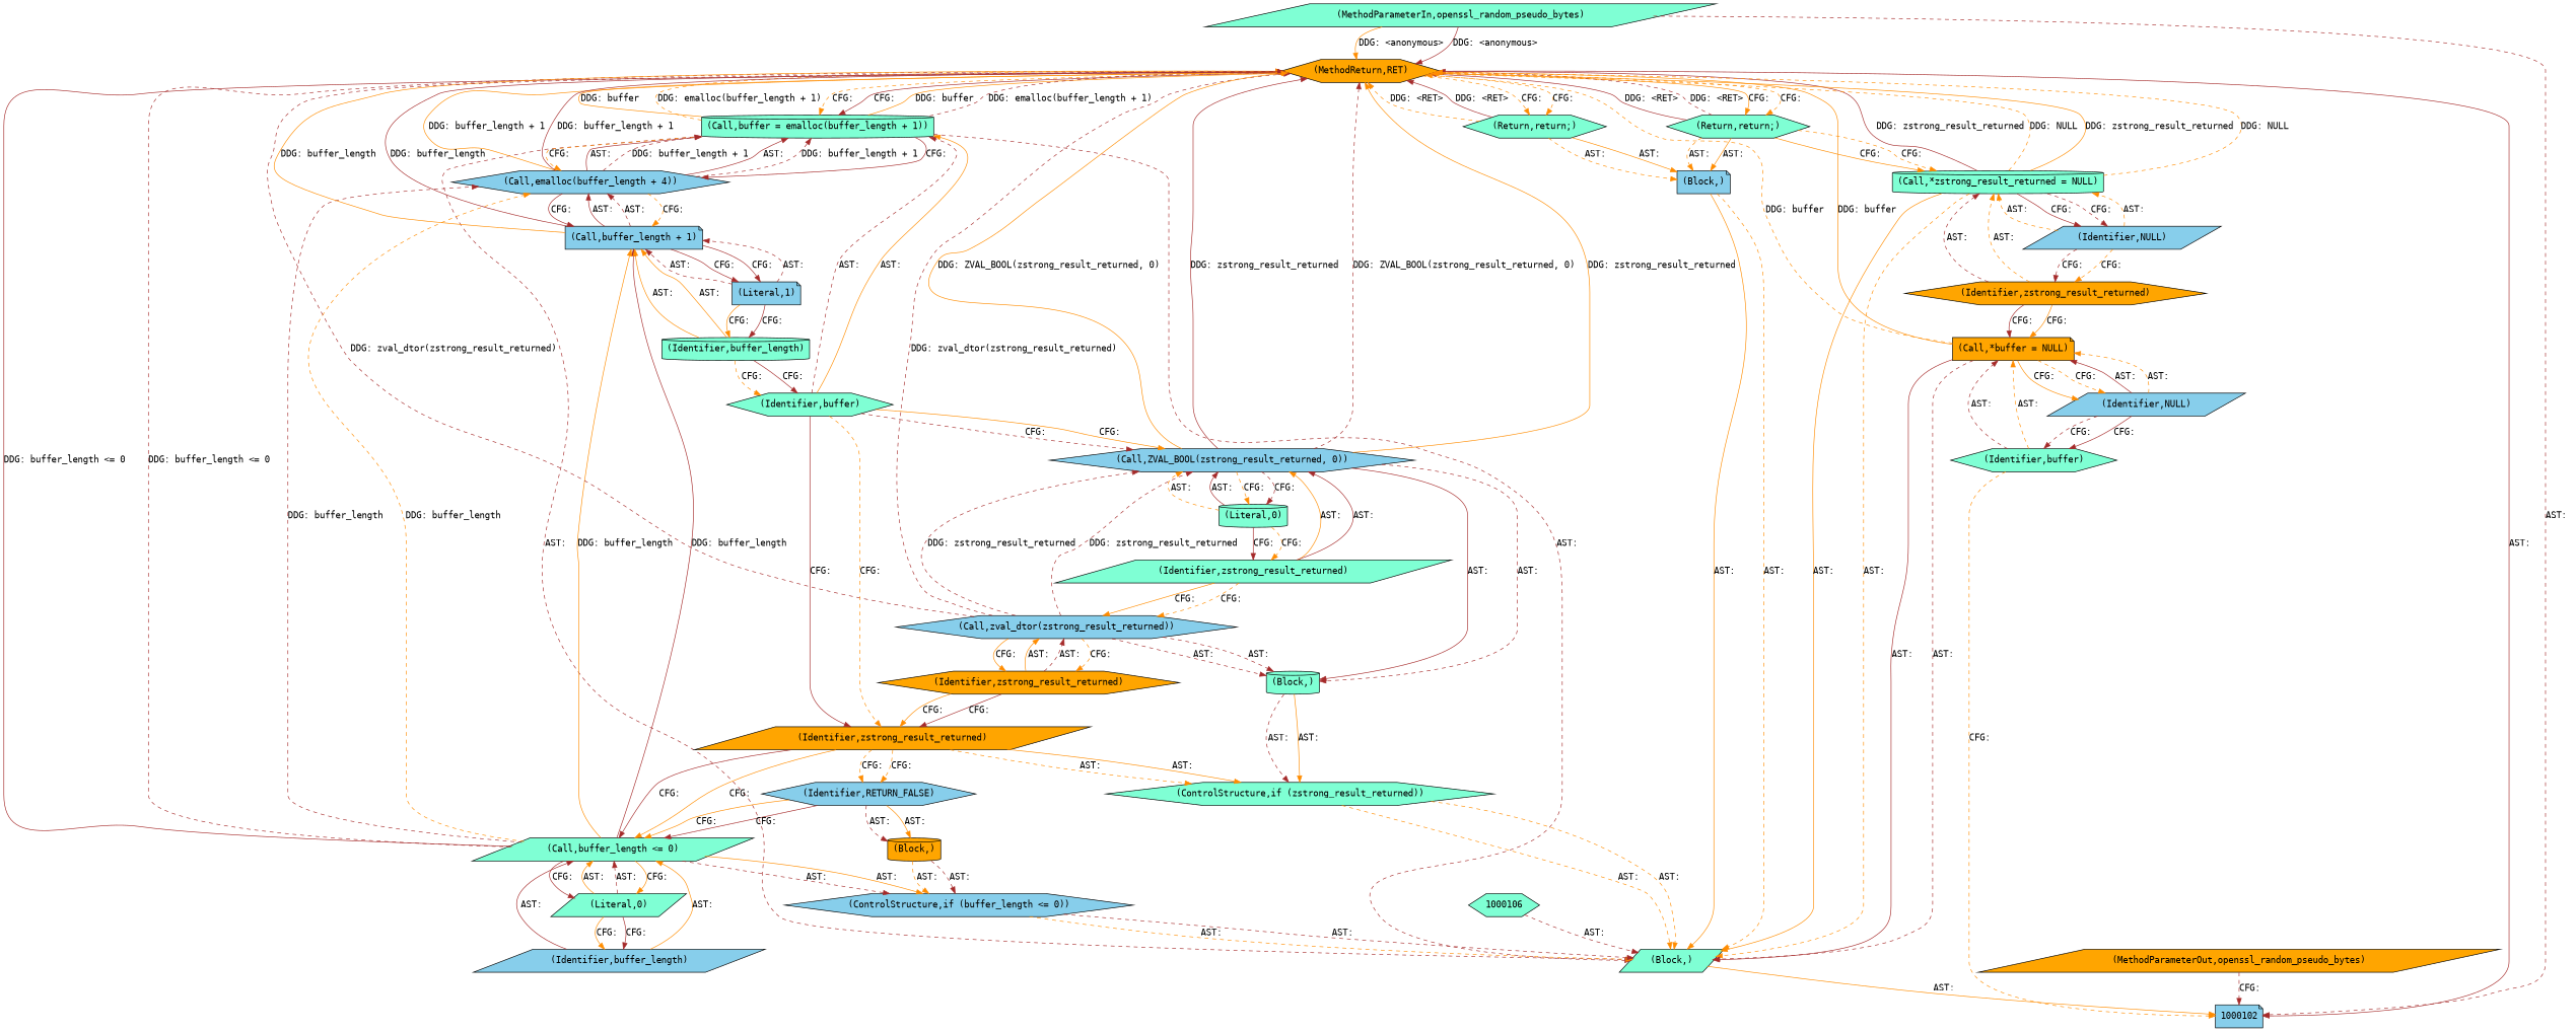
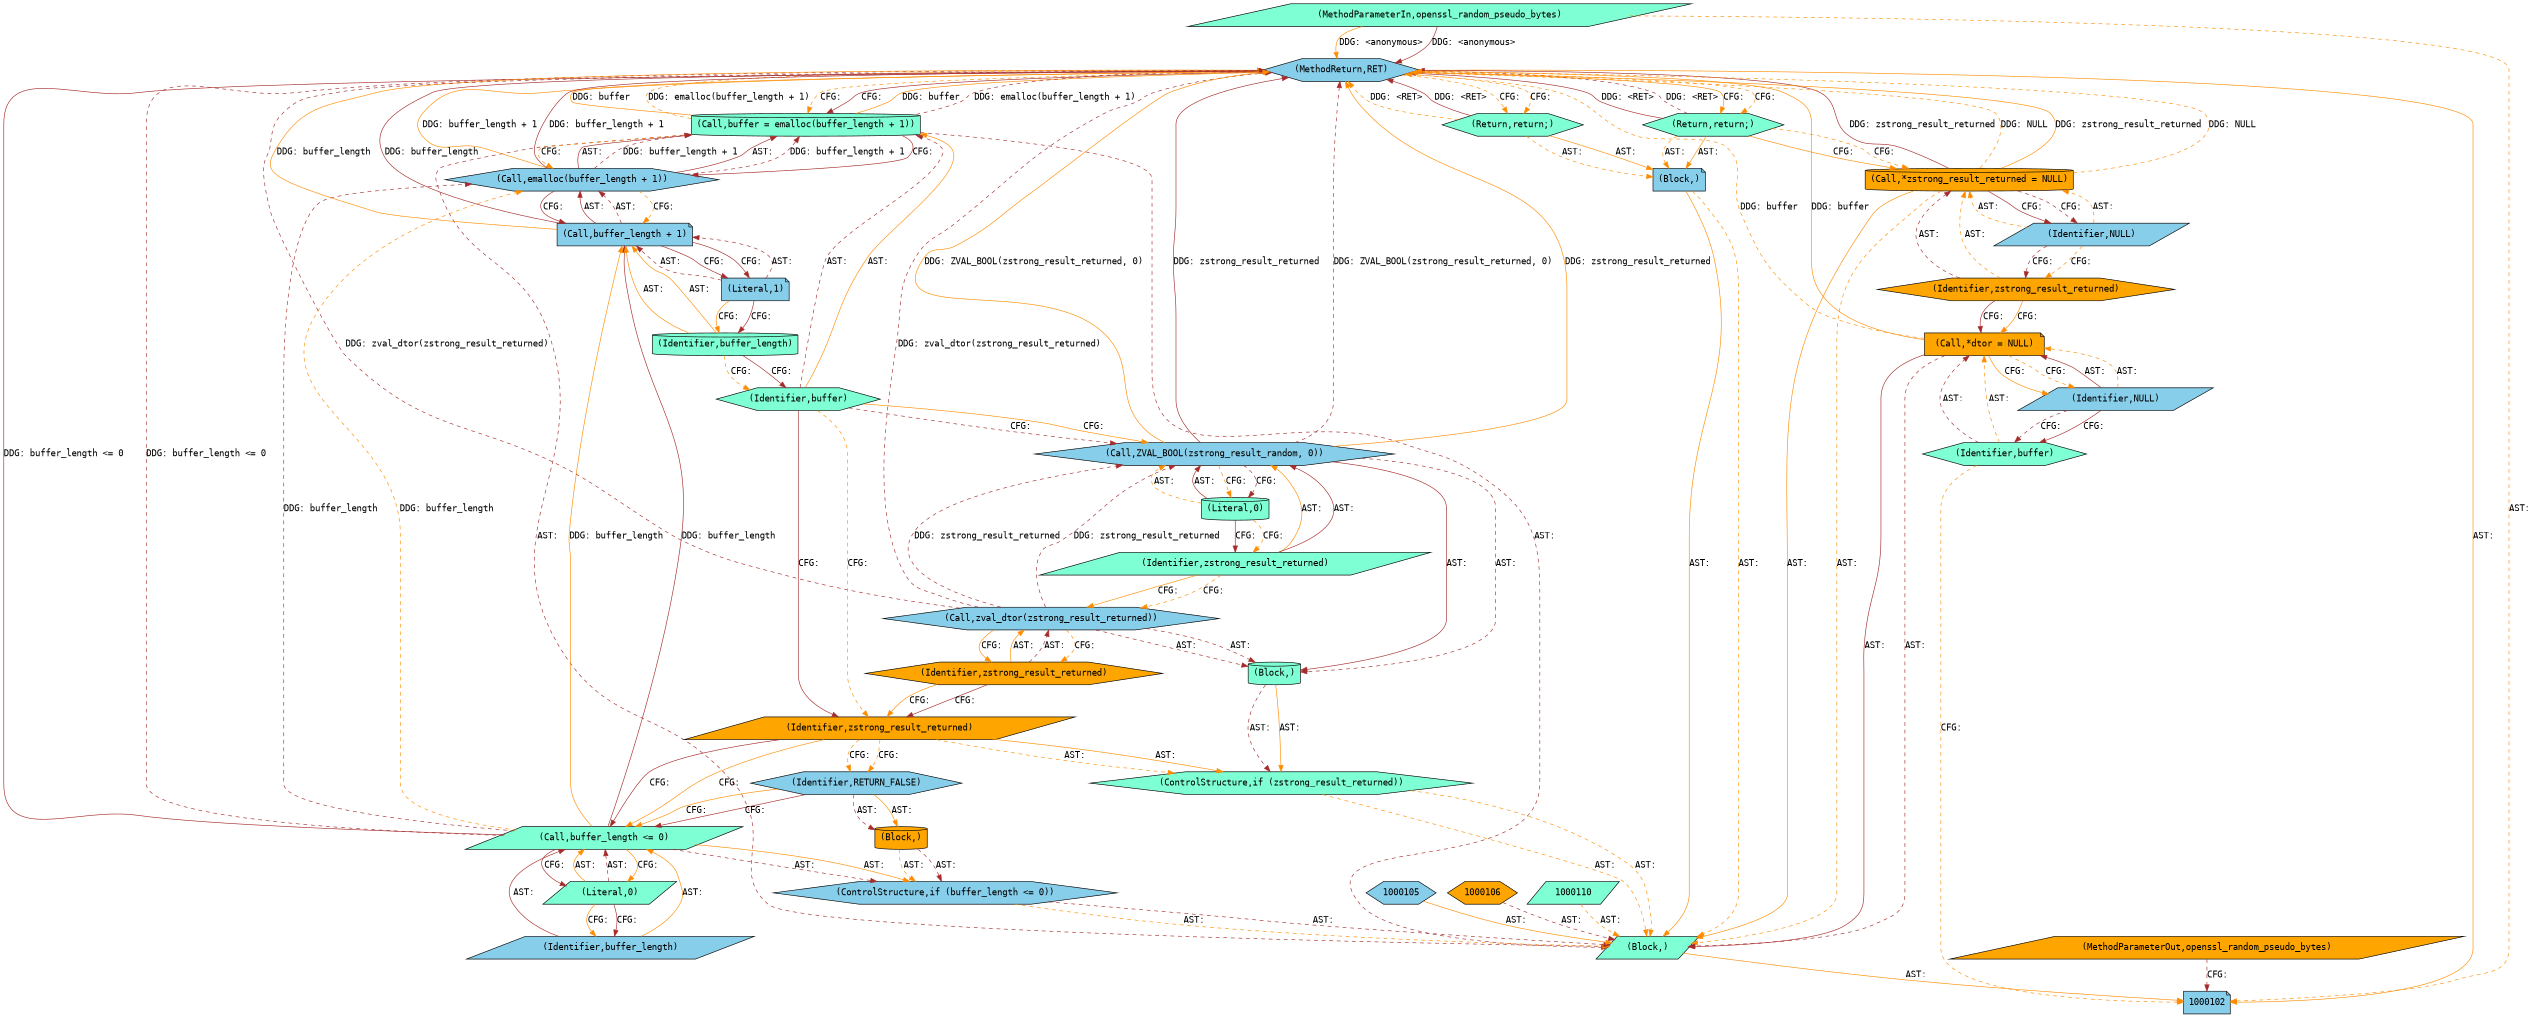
  digraph {
    fontname="DejaVu Sans Mono"
    node [fillcolor=aquamarine fontname="DejaVu Sans Mono" shape=hexagon style=filled]
    edge [color=darkorange fontname="DejaVu Sans Mono" style=dashed]
-   n1 [fillcolor=orange label="(MethodReturn,RET)"]
+   n1 [fillcolor=skyblue label="(MethodReturn,RET)"]
    n2 [label="(Call,buffer = emalloc(buffer_length + 1))" shape=cylinder]
    n3 [label="(Return,return;)"]
    n4 [label="(Return,return;)"]
    1000102 [fillcolor=skyblue shape=note]
    n6 [label="(Block,)" shape=parallelogram]
-   n7 [fillcolor=skyblue label="(Call,emalloc(buffer_length + 4))"]
-   n8 [label="(Call,*zstrong_result_returned = NULL)" shape=cylinder]
+   n7 [fillcolor=skyblue label="(Call,emalloc(buffer_length + 1))"]
+   n8 [fillcolor=orange label="(Call,*zstrong_result_returned = NULL)" shape=cylinder]
    n9 [fillcolor=skyblue label="(Block,)" shape=note]
    n10 [label="(MethodParameterIn,openssl_random_pseudo_bytes)" shape=parallelogram]
    n11 [fillcolor=orange label="(MethodParameterOut,openssl_random_pseudo_bytes)" shape=parallelogram]
    n12 [fillcolor=skyblue label="(ControlStructure,if (buffer_length <= 0))"]
    n13 [label="(Literal,0)" shape=parallelogram]
    n14 [label="(Call,buffer_length <= 0)" shape=parallelogram]
    n15 [fillcolor=skyblue label="(Identifier,buffer_length)" shape=parallelogram]
    n16 [fillcolor=skyblue label="(Call,buffer_length + 1)" shape=note]
    n17 [fillcolor=orange label="(Block,)" shape=cylinder]
    n18 [fillcolor=skyblue label="(Literal,1)" shape=note]
    n19 [fillcolor=skyblue label="(Identifier,RETURN_FALSE)"]
    n20 [label="(ControlStructure,if (zstrong_result_returned))"]
    n21 [label="(Block,)" shape=cylinder]
    n22 [fillcolor=orange label="(Identifier,zstrong_result_returned)" shape=parallelogram]
    n23 [fillcolor=orange label="(Identifier,zstrong_result_returned)"]
    n24 [fillcolor=skyblue label="(Call,zval_dtor(zstrong_result_returned))"]
-   n25 [fillcolor=skyblue label="(Call,ZVAL_BOOL(zstrong_result_returned, 0))"]
+   n25 [fillcolor=skyblue label="(Call,ZVAL_BOOL(zstrong_result_random, 0))"]
    n26 [label="(Literal,0)" shape=cylinder]
    n27 [label="(Identifier,zstrong_result_returned)" shape=parallelogram]
    n28 [label="(Identifier,buffer_length)" shape=cylinder]
    n29 [label="(Identifier,buffer)"]
-   n30 [fillcolor=orange label="(Call,*buffer = NULL)" shape=note]
+   n30 [fillcolor=orange label="(Call,*dtor = NULL)" shape=note]
    n31 [fillcolor=skyblue label="(Identifier,NULL)" shape=parallelogram]
    n32 [label="(Identifier,buffer)"]
    n33 [fillcolor=skyblue label="(Identifier,NULL)" shape=parallelogram]
    n34 [fillcolor=orange label="(Identifier,zstrong_result_returned)"]
-   1000106
+   1000105 [fillcolor=skyblue]
+   1000106 [fillcolor=orange]
+   1000110 [shape=parallelogram]
    n1 -> n2 [label="CFG: "]
    n1 -> n2 [color=brown label="CFG: " style=solid]
    n1 -> n3 [label="CFG: " style=solid]
    n1 -> n3 [label="CFG: "]
    n1 -> n4 [label="CFG: "]
    n1 -> n4 [label="CFG: "]
-   n1 -> 1000102 [color=brown label="AST: " style=solid]
+   n1 -> 1000102 [label="AST: " style=solid]
    n2 -> n1 [label="DDG: buffer" style=solid]
    n2 -> n1 [color=brown label="DDG: emalloc(buffer_length + 1)"]
    n2 -> n1 [label="DDG: buffer" style=solid]
    n2 -> n1 [label="DDG: emalloc(buffer_length + 1)"]
    n2 -> n6 [color=brown label="AST: "]
    n2 -> n6 [color=brown label="AST: "]
    n2 -> n7 [color=brown label="CFG: " style=solid]
    n2 -> n7 [label="CFG: "]
    n3 -> n1 [color=brown label="DDG: <RET>" style=solid]
    n3 -> n1 [color=brown label="DDG: <RET>"]
    n3 -> n8 [label="CFG: " style=solid]
    n3 -> n8 [label="CFG: "]
    n3 -> n9 [label="AST: " style=solid]
    n3 -> n9 [label="AST: "]
    n4 -> n1 [label="DDG: <RET>"]
    n4 -> n1 [color=brown label="DDG: <RET>" style=solid]
    n4 -> n9 [label="AST: "]
    n4 -> n9 [label="AST: " style=solid]
    n6 -> 1000102 [label="AST: " style=solid]
    n7 -> n1 [label="DDG: buffer_length + 1" style=solid]
    n7 -> n1 [color=brown label="DDG: buffer_length + 1" style=solid]
    n7 -> n2 [color=brown label="AST: " style=solid]
    n7 -> n2 [color=brown label="DDG: buffer_length + 1"]
    n7 -> n2 [color=brown label="AST: " style=solid]
    n7 -> n2 [color=brown label="DDG: buffer_length + 1"]
    n7 -> n16 [label="CFG: "]
    n7 -> n16 [color=brown label="CFG: " style=solid]
    n8 -> n1 [color=brown label="DDG: zstrong_result_returned" style=solid]
    n8 -> n1 [label="DDG: NULL"]
    n8 -> n1 [label="DDG: zstrong_result_returned" style=solid]
    n8 -> n1 [label="DDG: NULL"]
    n8 -> n6 [label="AST: " style=solid]
    n8 -> n6 [label="AST: "]
    n8 -> n33 [color=brown label="CFG: " style=solid]
    n8 -> n33 [color=brown label="CFG: "]
    n9 -> n6 [label="AST: " style=solid]
    n9 -> n6 [label="AST: "]
    n10 -> n1 [color=brown label="DDG: <anonymous>" style=solid]
    n10 -> n1 [label="DDG: <anonymous>" style=solid]
-   n10 -> 1000102 [color=brown label="AST: "]
+   n10 -> 1000102 [label="AST: "]
    n11 -> 1000102 [color=brown label="CFG: "]
    n12 -> n6 [label="AST: "]
    n12 -> n6 [color=brown label="AST: "]
    n13 -> n14 [label="AST: " style=solid]
    n13 -> n14 [color=brown label="AST: "]
    n13 -> n15 [color=brown label="CFG: " style=solid]
    n13 -> n15 [label="CFG: " style=solid]
    n14 -> n1 [color=brown label="DDG: buffer_length <= 0" style=solid]
    n14 -> n1 [color=brown label="DDG: buffer_length <= 0"]
    n14 -> n7 [color=brown label="DDG: buffer_length"]
    n14 -> n7 [label="DDG: buffer_length"]
    n14 -> n12 [color=brown label="AST: "]
    n14 -> n12 [label="AST: " style=solid]
    n14 -> n13 [label="CFG: " style=solid]
    n14 -> n13 [color=brown label="CFG: " style=solid]
    n14 -> n16 [color=brown label="DDG: buffer_length" style=solid]
    n14 -> n16 [label="DDG: buffer_length" style=solid]
    n15 -> n14 [label="AST: " style=solid]
    n15 -> n14 [color=brown label="AST: " style=solid]
    n16 -> n1 [label="DDG: buffer_length" style=solid]
    n16 -> n1 [color=brown label="DDG: buffer_length" style=solid]
    n16 -> n7 [color=brown label="AST: " style=solid]
    n16 -> n7 [color=brown label="AST: "]
    n16 -> n18 [color=brown label="CFG: " style=solid]
    n16 -> n18 [color=brown label="CFG: " style=solid]
    n17 -> n12 [label="AST: "]
    n17 -> n12 [color=brown label="AST: "]
    n18 -> n16 [color=brown label="AST: "]
    n18 -> n16 [color=brown label="AST: "]
    n18 -> n28 [color=brown label="CFG: " style=solid]
    n18 -> n28 [label="CFG: " style=solid]
    n19 -> n14 [color=brown label="CFG: " style=solid]
    n19 -> n14 [label="CFG: " style=solid]
    n19 -> n17 [label="AST: " style=solid]
    n19 -> n17 [color=brown label="AST: "]
    n20 -> n6 [label="AST: "]
    n20 -> n6 [label="AST: "]
    n21 -> n20 [label="AST: " style=solid]
    n21 -> n20 [color=brown label="AST: "]
    n22 -> n14 [label="CFG: " style=solid]
    n22 -> n14 [color=brown label="CFG: " style=solid]
    n22 -> n19 [label="CFG: "]
    n22 -> n19 [label="CFG: "]
    n22 -> n20 [label="AST: " style=solid]
    n22 -> n20 [label="AST: "]
    n23 -> n22 [color=brown label="CFG: " style=solid]
    n23 -> n22 [label="CFG: " style=solid]
    n23 -> n24 [label="AST: " style=solid]
    n23 -> n24 [color=brown label="AST: "]
    n24 -> n1 [color=brown label="DDG: zval_dtor(zstrong_result_returned)"]
    n24 -> n1 [color=brown label="DDG: zval_dtor(zstrong_result_returned)"]
    n24 -> n21 [color=brown label="AST: "]
    n24 -> n21 [color=brown label="AST: "]
    n24 -> n23 [label="CFG: "]
    n24 -> n23 [label="CFG: " style=solid]
    n24 -> n25 [color=brown label="DDG: zstrong_result_returned"]
    n24 -> n25 [color=brown label="DDG: zstrong_result_returned"]
    n25 -> n1 [label="DDG: ZVAL_BOOL(zstrong_result_returned, 0)" style=solid]
    n25 -> n1 [color=brown label="DDG: zstrong_result_returned" style=solid]
    n25 -> n1 [color=brown label="DDG: ZVAL_BOOL(zstrong_result_returned, 0)"]
    n25 -> n1 [label="DDG: zstrong_result_returned" style=solid]
    n25 -> n21 [color=brown label="AST: " style=solid]
    n25 -> n21 [color=brown label="AST: "]
    n25 -> n26 [label="CFG: "]
    n25 -> n26 [color=brown label="CFG: "]
    n26 -> n25 [label="AST: "]
    n26 -> n25 [color=brown label="AST: " style=solid]
    n26 -> n27 [color=brown label="CFG: " style=solid]
    n26 -> n27 [label="CFG: "]
    n27 -> n24 [label="CFG: " style=solid]
    n27 -> n24 [label="CFG: "]
    n27 -> n25 [label="AST: " style=solid]
    n27 -> n25 [color=brown label="AST: " style=solid]
    n28 -> n16 [label="AST: " style=solid]
    n28 -> n16 [label="AST: " style=solid]
    n28 -> n29 [color=brown label="CFG: " style=solid]
    n28 -> n29 [label="CFG: "]
    n29 -> n2 [color=brown label="AST: "]
    n29 -> n2 [label="AST: " style=solid]
    n29 -> n22 [color=brown label="CFG: " style=solid]
    n29 -> n22 [label="CFG: "]
    n29 -> n25 [color=brown label="CFG: "]
    n29 -> n25 [label="CFG: " style=solid]
    n30 -> n1 [label="DDG: buffer"]
    n30 -> n1 [label="DDG: buffer" style=solid]
    n30 -> n6 [color=brown label="AST: "]
    n30 -> n6 [color=brown label="AST: " style=solid]
    n30 -> n31 [label="CFG: " style=solid]
    n30 -> n31 [label="CFG: "]
    n31 -> n30 [color=brown label="AST: " style=solid]
    n31 -> n30 [label="AST: "]
    n31 -> n32 [color=brown label="CFG: "]
    n31 -> n32 [color=brown label="CFG: " style=solid]
    n32 -> 1000102 [label="CFG: "]
    n32 -> n30 [color=brown label="AST: "]
    n32 -> n30 [label="AST: "]
    n33 -> n8 [label="AST: "]
    n33 -> n8 [label="AST: "]
    n33 -> n34 [label="CFG: "]
    n33 -> n34 [color=brown label="CFG: "]
    n34 -> n8 [color=brown label="AST: "]
    n34 -> n8 [label="AST: "]
    n34 -> n30 [label="CFG: " style=solid]
    n34 -> n30 [color=brown label="CFG: " style=solid]
+   1000105 -> n6 [label="AST: " style=solid]
    1000106 -> n6 [color=brown label="AST: "]
+   1000110 -> n6 [label="AST: "]
  }
